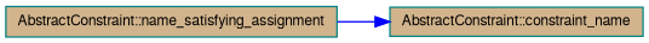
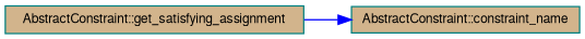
  digraph {
    rankdir=LR
    node [color=teal fillcolor=tan fontname=FreeSans fontsize=10 shape=record style=filled]
-   n1 [fontcolor=black height=0.2 label="AbstractConstraint::name_satisfying_assignment" width=0.4]
+   n1 [fontcolor=black height=0.2 label="AbstractConstraint::get_satisfying_assignment" width=0.4]
    n2 [height=0.2 label="AbstractConstraint::constraint_name" width=0.4]
    n1 -> n2 [color=blue fontname=FreeSans fontsize=10 labelfontname=FreeSans labelfontsize=10 style=solid]
  }
